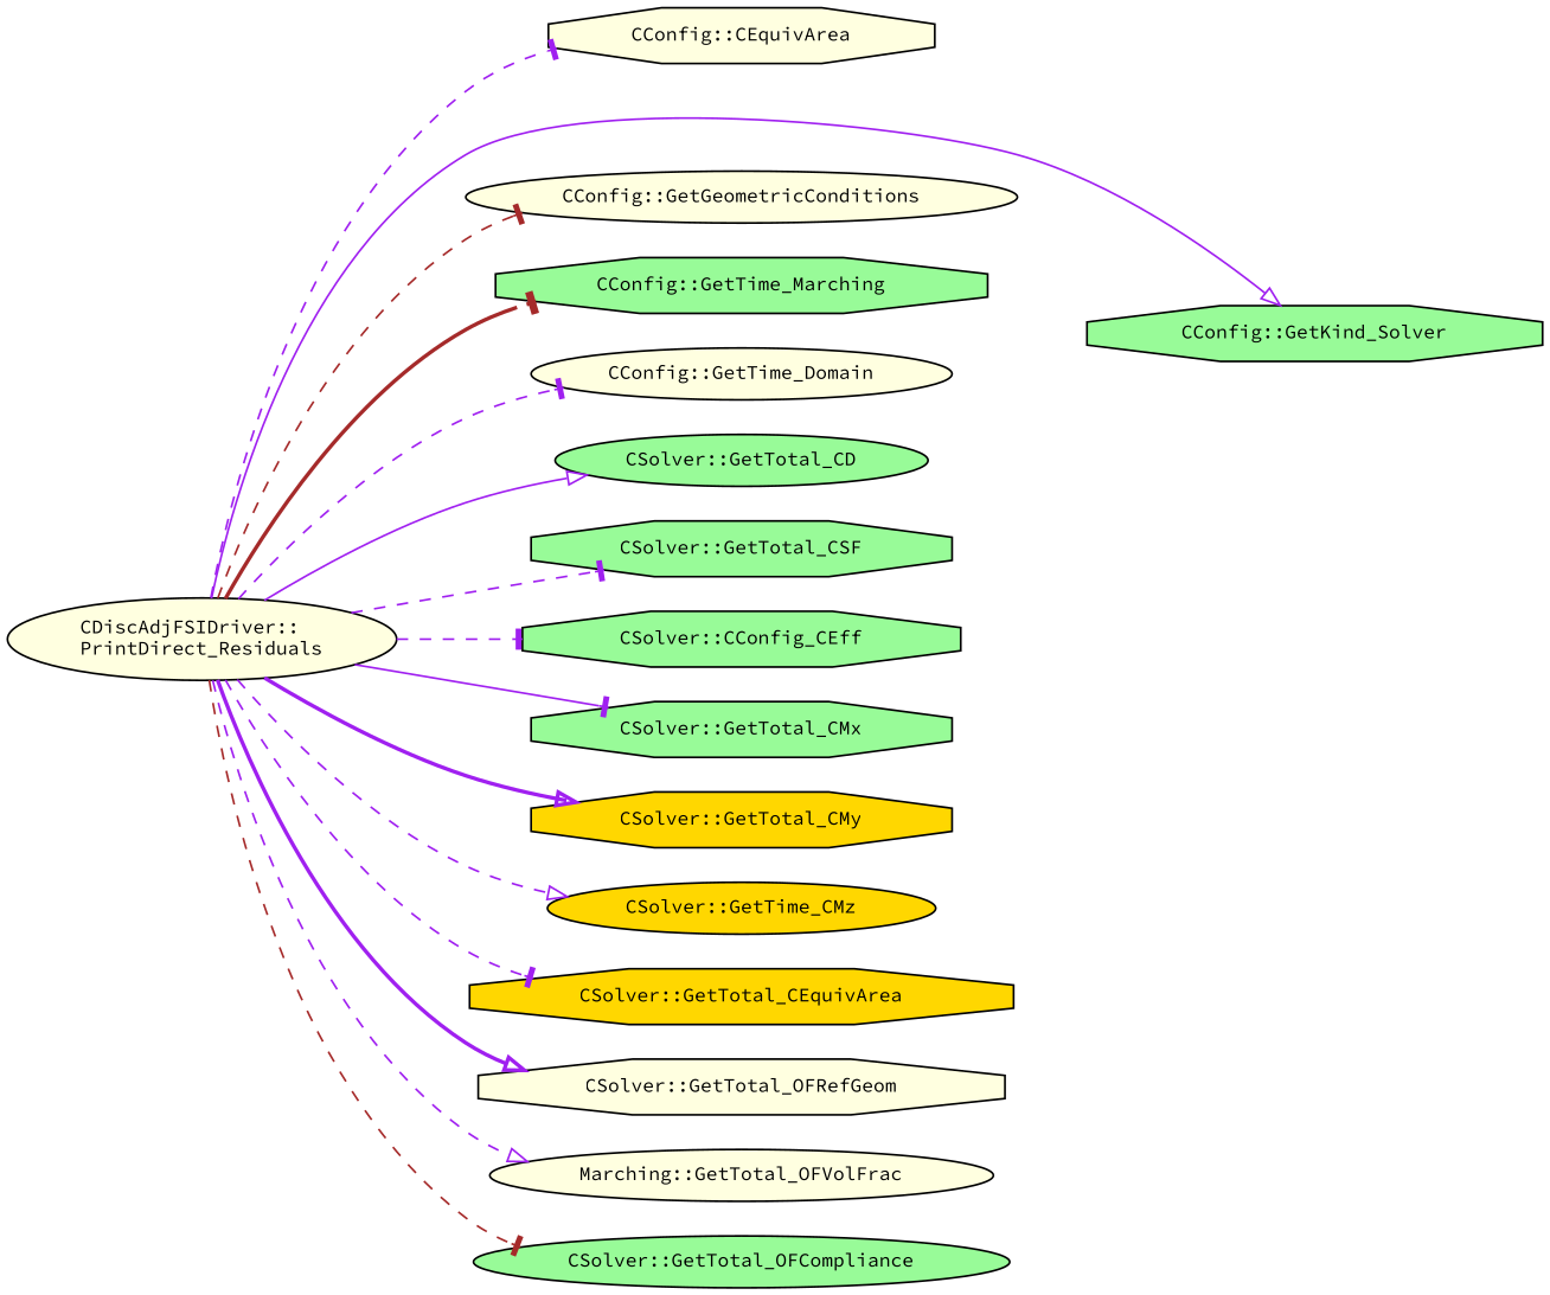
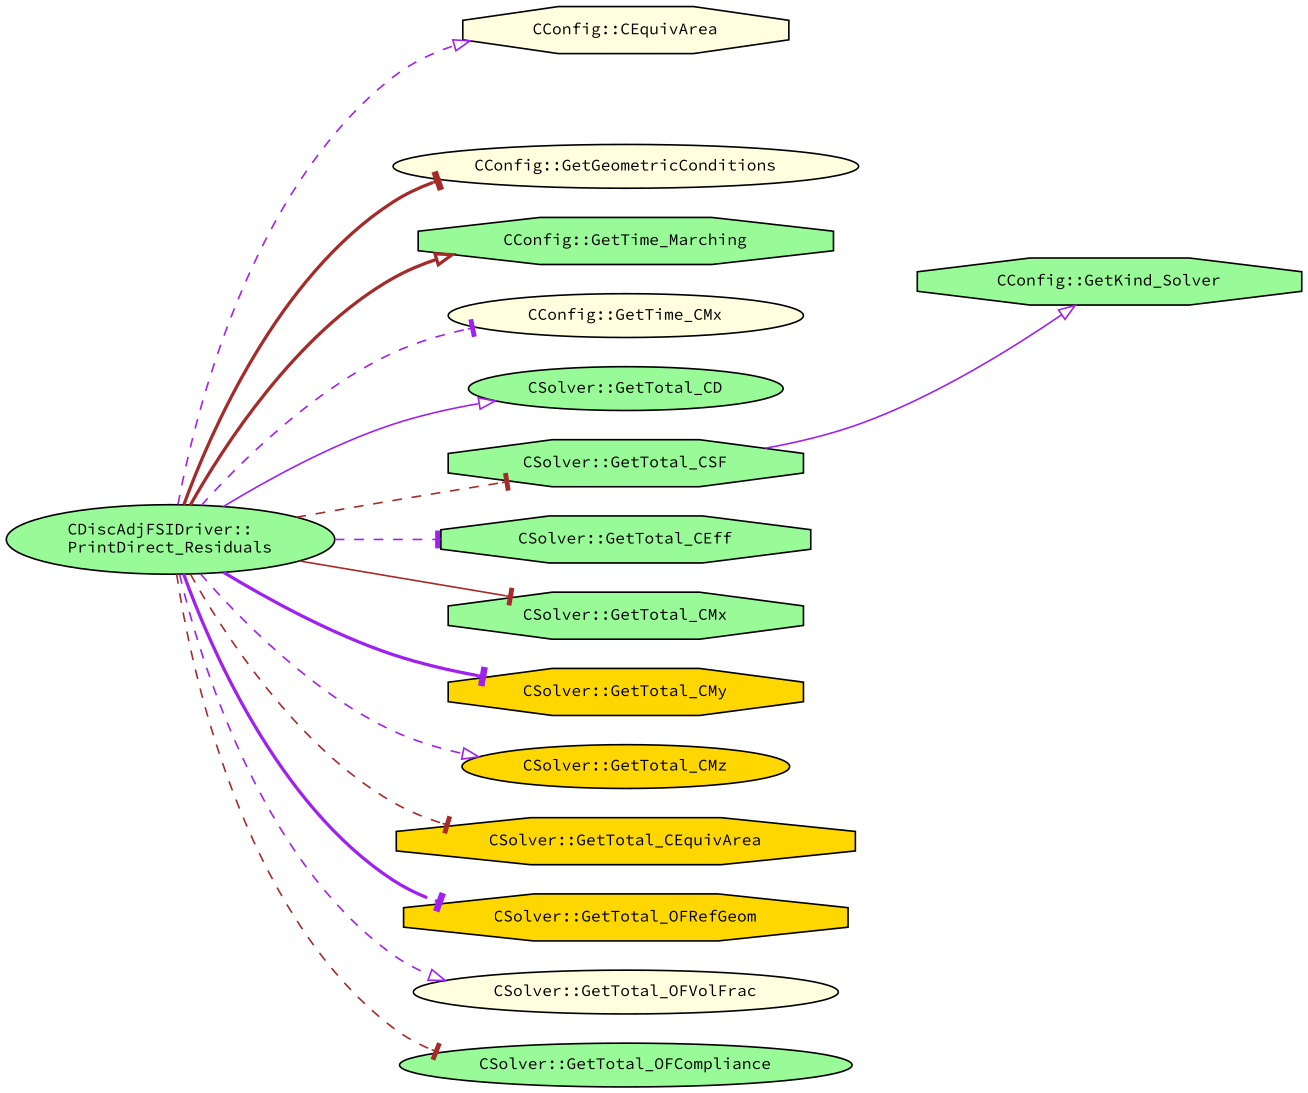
  digraph {
    fontname="Source Code Pro"
    rankdir=LR
    node [color=black fillcolor=palegreen fontname="Source Code Pro" fontsize=10 shape=octagon style=filled]
    edge [arrowhead=tee color=purple fontname="Source Code Pro" fontsize=10 labelfontname=Helvetica labelfontsize=10 style=dashed]
-   n1 [fillcolor=lightyellow fontcolor=black height=0.2 label="CDiscAdjFSIDriver::\lPrintDirect_Residuals" shape=ellipse width=0.4]
+   n1 [fontcolor=black height=0.2 label="CDiscAdjFSIDriver::\lPrintDirect_Residuals" shape=ellipse width=0.4]
    n2 [fillcolor=lightyellow height=0.2 label="CConfig::CEquivArea" width=0.4]
    n3 [height=0.2 label="CConfig::GetKind_Solver" width=0.4]
    n4 [fillcolor=lightyellow height=0.2 label="CConfig::GetGeometricConditions" shape=ellipse width=0.4]
    n5 [height=0.2 label="CConfig::GetTime_Marching" width=0.4]
-   n6 [fillcolor=lightyellow height=0.2 label="CConfig::GetTime_Domain" shape=ellipse width=0.4]
+   n6 [fillcolor=lightyellow height=0.2 label="CConfig::GetTime_CMx" shape=ellipse width=0.4]
    n7 [height=0.2 label="CSolver::GetTotal_CD" shape=ellipse width=0.4]
    n8 [height=0.2 label="CSolver::GetTotal_CSF" width=0.4]
-   n9 [height=0.2 label="CSolver::CConfig_CEff" width=0.4]
+   n9 [height=0.2 label="CSolver::GetTotal_CEff" width=0.4]
    n10 [height=0.2 label="CSolver::GetTotal_CMx" width=0.4]
    n11 [fillcolor=gold height=0.2 label="CSolver::GetTotal_CMy" width=0.4]
-   n12 [fillcolor=gold height=0.2 label="CSolver::GetTime_CMz" shape=ellipse width=0.4]
+   n12 [fillcolor=gold height=0.2 label="CSolver::GetTotal_CMz" shape=ellipse width=0.4]
    n13 [fillcolor=gold height=0.2 label="CSolver::GetTotal_CEquivArea" width=0.4]
-   n14 [fillcolor=lightyellow height=0.2 label="CSolver::GetTotal_OFRefGeom" width=0.4]
-   n15 [fillcolor=lightyellow height=0.2 label="Marching::GetTotal_OFVolFrac" shape=ellipse width=0.4]
+   n14 [fillcolor=gold height=0.2 label="CSolver::GetTotal_OFRefGeom" width=0.4]
+   n15 [fillcolor=lightyellow height=0.2 label="CSolver::GetTotal_OFVolFrac" shape=ellipse width=0.4]
    n16 [height=0.2 label="CSolver::GetTotal_OFCompliance" shape=ellipse width=0.4]
-   n1 -> n2
-   n1 -> n3 [arrowhead=onormal style=solid]
-   n1 -> n4 [color=brown]
-   n1 -> n5 [color=brown style=bold]
+   n1 -> n2 [arrowhead=onormal]
+   n8 -> n3 [arrowhead=onormal style=solid]
+   n1 -> n4 [color=brown style=bold]
+   n1 -> n5 [arrowhead=onormal color=brown style=bold]
    n1 -> n6
    n1 -> n7 [arrowhead=onormal style=solid]
-   n1 -> n8
+   n1 -> n8 [color=brown]
    n1 -> n9
-   n1 -> n10 [style=solid]
-   n1 -> n11 [arrowhead=onormal style=bold]
+   n1 -> n10 [color=brown style=solid]
+   n1 -> n11 [style=bold]
    n1 -> n12 [arrowhead=onormal]
-   n1 -> n13
-   n1 -> n14 [arrowhead=onormal style=bold]
+   n1 -> n13 [color=brown]
+   n1 -> n14 [style=bold]
    n1 -> n15 [arrowhead=onormal]
    n1 -> n16 [color=brown]
  }
